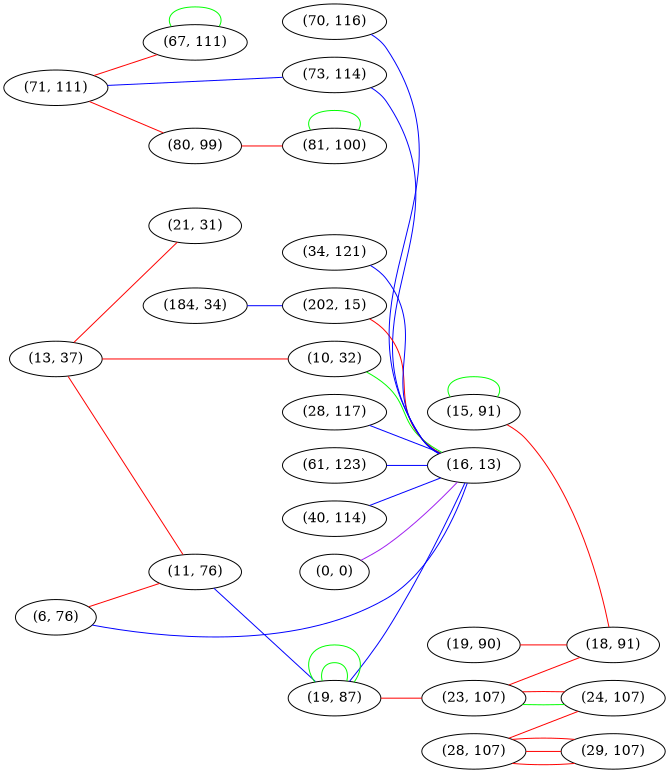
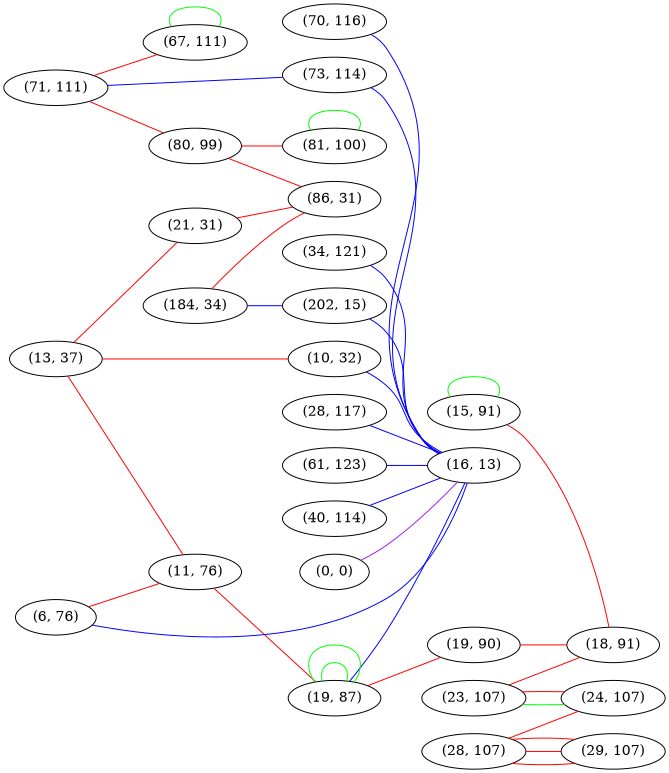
  graph {
    rankdir=LR
    edge [color=red weight=1]
    "(71, 111)"
    "(80, 99)"
    "(73, 114)"
    "(67, 111)"
    "(81, 100)"
+   "(86, 31)"
    "(16, 13)"
    "(28, 107)"
    "(29, 107)"
    "(24, 107)"
    "(23, 107)"
    "(18, 91)"
    "(13, 37)"
    "(11, 76)"
    "(21, 31)"
    n16 [label="(10, 32)"]
    "(19, 87)"
    "(28, 117)"
    "(184, 34)"
    "(202, 15)"
    "(6, 76)"
    "(19, 90)"
    "(61, 123)"
    "(40, 114)"
    "(15, 91)"
    "(0, 0)"
    "(70, 116)"
    "(34, 121)"
    "(71, 111)" -- "(80, 99)"
    "(71, 111)" -- "(73, 114)" [color=blue]
    "(71, 111)" -- "(67, 111)"
    "(80, 99)" -- "(81, 100)"
+   "(80, 99)" -- "(86, 31)"
    "(73, 114)" -- "(16, 13)" [color=blue weight=3]
    "(67, 111)" -- "(67, 111)" [color=green weight=2]
    "(81, 100)" -- "(81, 100)" [color=green weight=2]
    "(28, 107)" -- "(29, 107)"
    "(28, 107)" -- "(29, 107)"
    "(28, 107)" -- "(29, 107)"
    "(28, 107)" -- "(24, 107)"
    "(23, 107)" -- "(24, 107)" [color=green weight=2]
    "(23, 107)" -- "(24, 107)"
    "(23, 107)" -- "(18, 91)"
    "(13, 37)" -- "(11, 76)"
    "(13, 37)" -- "(21, 31)"
    "(13, 37)" -- n16
-   "(11, 76)" -- "(19, 87)" [color=blue]
-   n16 -- "(16, 13)" [color=green weight=3]
+   "(11, 76)" -- "(19, 87)"
+   "(21, 31)" -- "(86, 31)"
+   n16 -- "(16, 13)" [color=blue weight=3]
    "(19, 87)" -- "(16, 13)" [color=blue weight=3]
    "(19, 87)" -- "(19, 87)" [color=green weight=2]
    "(19, 87)" -- "(19, 87)" [color=green weight=2]
-   "(19, 87)" -- "(23, 107)"
+   "(19, 87)" -- "(19, 90)"
    "(28, 117)" -- "(16, 13)" [color=blue weight=3]
+   "(184, 34)" -- "(86, 31)"
    "(184, 34)" -- "(202, 15)" [color=blue weight=3]
-   "(202, 15)" -- "(16, 13)"
+   "(202, 15)" -- "(16, 13)" [color=blue]
    "(6, 76)" -- "(16, 13)" [color=blue weight=3]
    "(6, 76)" -- "(11, 76)"
    "(19, 90)" -- "(18, 91)"
    "(61, 123)" -- "(16, 13)" [color=blue weight=3]
    "(40, 114)" -- "(16, 13)" [color=blue weight=3]
    "(15, 91)" -- "(18, 91)"
    "(15, 91)" -- "(15, 91)" [color=green weight=2]
    "(0, 0)" -- "(16, 13)" [color=purple weight=4]
    "(70, 116)" -- "(16, 13)" [color=blue weight=3]
    "(34, 121)" -- "(16, 13)" [color=blue weight=3]
  }
